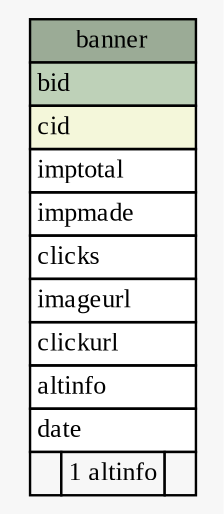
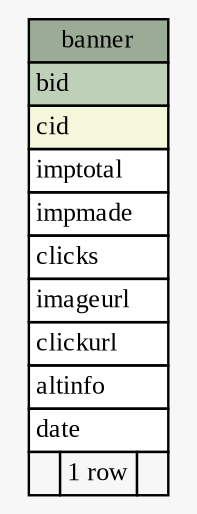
  digraph {
    bgcolor="#f7f7f7"
    fontname="Liberation Serif"
    fontsize=11
    nodesep=0.18
    rankdir=TB
    ranksep=0.46
-   n1 [fontname="Liberation Serif" fontsize=11 label=<     <TABLE BORDER="0" CELLBORDER="1" CELLSPACING="0" BGCOLOR="#ffffff">       <TR><TD COLSPAN="3" BGCOLOR="#9bab96" ALIGN="CENTER">banner</TD></TR>       <TR><TD PORT="bid" COLSPAN="3" BGCOLOR="#bed1b8" ALIGN="LEFT">bid</TD></TR>       <TR><TD PORT="cid" COLSPAN="3" BGCOLOR="#f4f7da" ALIGN="LEFT">cid</TD></TR>       <TR><TD PORT="imptotal" COLSPAN="3" ALIGN="LEFT">imptotal</TD></TR>       <TR><TD PORT="impmade" COLSPAN="3" ALIGN="LEFT">impmade</TD></TR>       <TR><TD PORT="clicks" COLSPAN="3" ALIGN="LEFT">clicks</TD></TR>       <TR><TD PORT="imageurl" COLSPAN="3" ALIGN="LEFT">imageurl</TD></TR>       <TR><TD PORT="clickurl" COLSPAN="3" ALIGN="LEFT">clickurl</TD></TR>       <TR><TD PORT="altinfo" COLSPAN="3" ALIGN="LEFT">altinfo</TD></TR>       <TR><TD PORT="date" COLSPAN="3" ALIGN="LEFT">date</TD></TR>       <TR><TD ALIGN="LEFT" BGCOLOR="#f7f7f7">  </TD><TD ALIGN="RIGHT" BGCOLOR="#f7f7f7">1 altinfo</TD><TD ALIGN="RIGHT" BGCOLOR="#f7f7f7">  </TD></TR>     </TABLE>> shape=plaintext]
+   n1 [fontname="Liberation Serif" fontsize=11 label=<     <TABLE BORDER="0" CELLBORDER="1" CELLSPACING="0" BGCOLOR="#ffffff">       <TR><TD COLSPAN="3" BGCOLOR="#9bab96" ALIGN="CENTER">banner</TD></TR>       <TR><TD PORT="bid" COLSPAN="3" BGCOLOR="#bed1b8" ALIGN="LEFT">bid</TD></TR>       <TR><TD PORT="cid" COLSPAN="3" BGCOLOR="#f4f7da" ALIGN="LEFT">cid</TD></TR>       <TR><TD PORT="imptotal" COLSPAN="3" ALIGN="LEFT">imptotal</TD></TR>       <TR><TD PORT="impmade" COLSPAN="3" ALIGN="LEFT">impmade</TD></TR>       <TR><TD PORT="clicks" COLSPAN="3" ALIGN="LEFT">clicks</TD></TR>       <TR><TD PORT="imageurl" COLSPAN="3" ALIGN="LEFT">imageurl</TD></TR>       <TR><TD PORT="clickurl" COLSPAN="3" ALIGN="LEFT">clickurl</TD></TR>       <TR><TD PORT="altinfo" COLSPAN="3" ALIGN="LEFT">altinfo</TD></TR>       <TR><TD PORT="date" COLSPAN="3" ALIGN="LEFT">date</TD></TR>       <TR><TD ALIGN="LEFT" BGCOLOR="#f7f7f7">  </TD><TD ALIGN="RIGHT" BGCOLOR="#f7f7f7">1 row</TD><TD ALIGN="RIGHT" BGCOLOR="#f7f7f7">  </TD></TR>     </TABLE>> shape=plaintext]
  }
